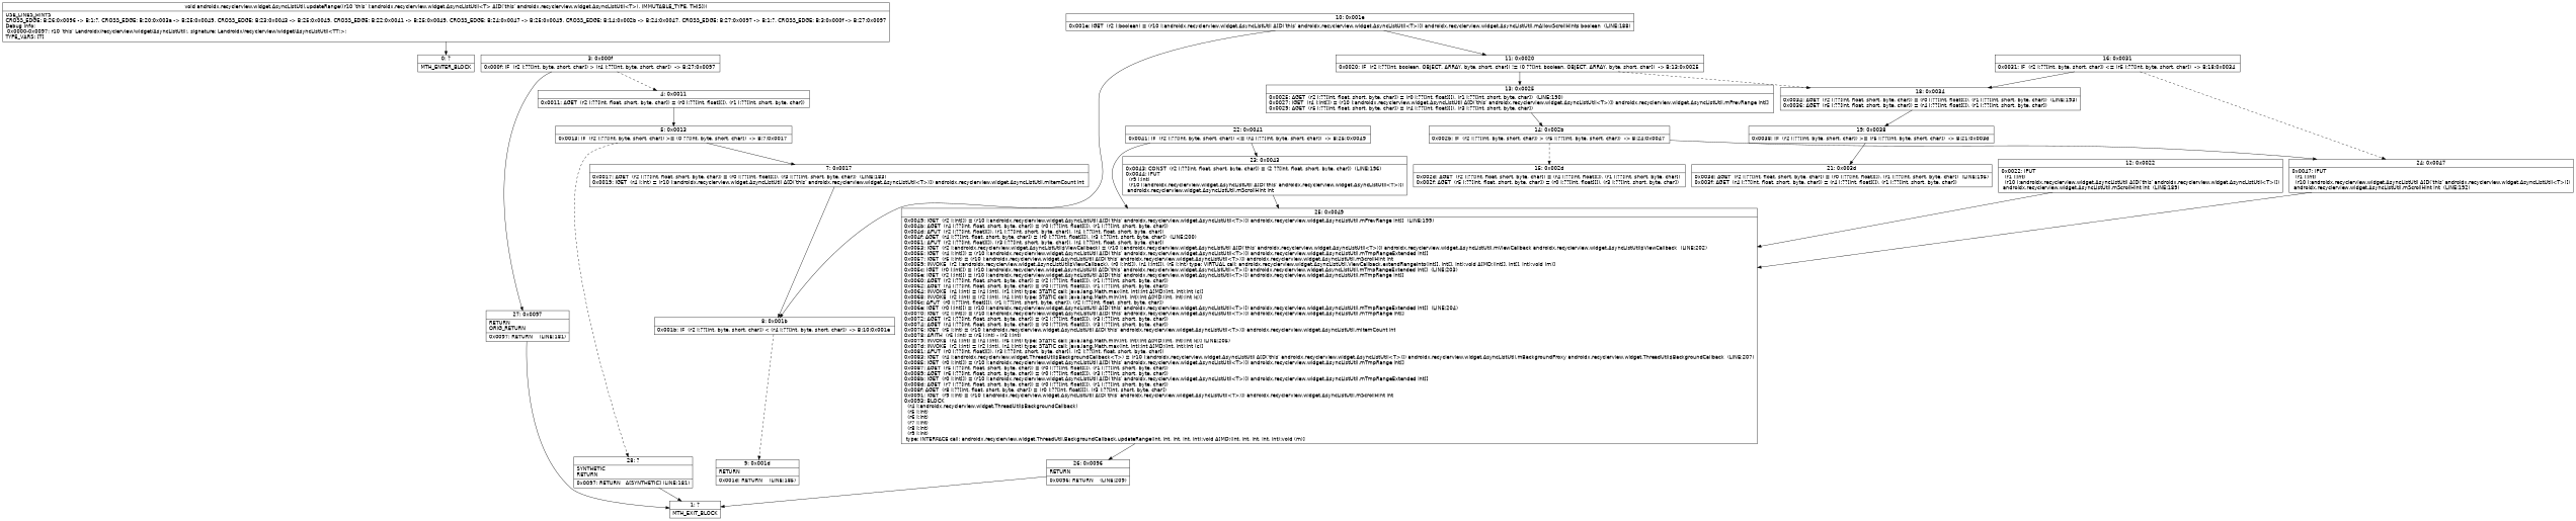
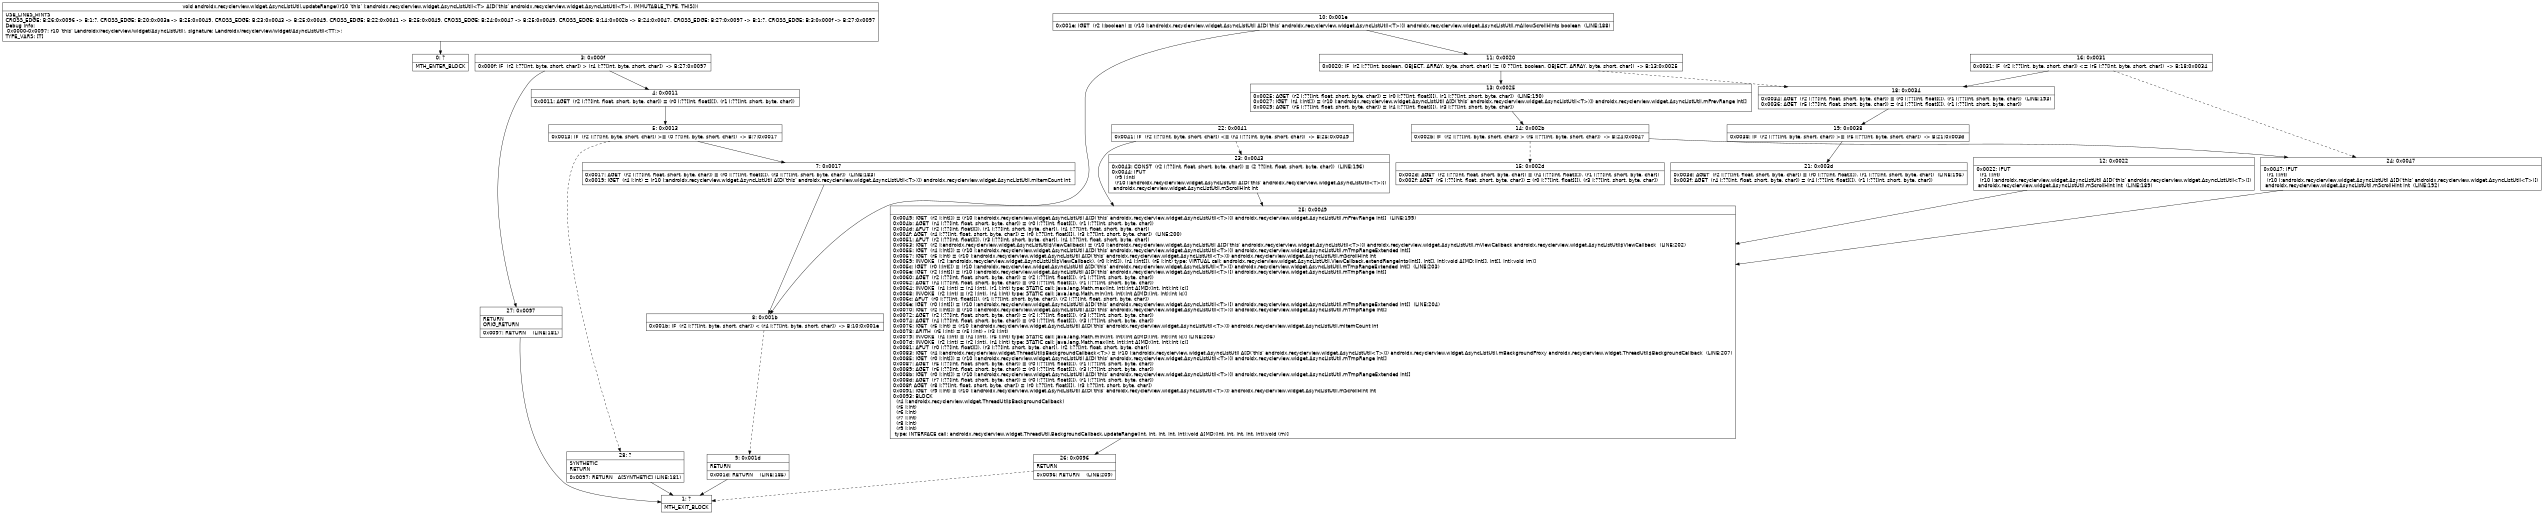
  digraph {
    fontname="DejaVu Sans"
    node [fontname="DejaVu Sans" shape=record]
    edge [fontname="DejaVu Sans"]
    n1 [label="{0\:\ ?|MTH_ENTER_BLOCK\l}"]
    n2 [label="{3\:\ 0x000f|0x000f: IF  (r2 I:??[int, byte, short, char]) \> (r4 I:??[int, byte, short, char])  \-\> B:27:0x0097 \l}"]
    n3 [label="{4\:\ 0x0011|0x0011: AGET  (r2 I:??[int, float, short, byte, char]) = (r0 I:??[int, float][]), (r1 I:??[int, short, byte, char]) \l}"]
    n4 [label="{27\:\ 0x0097|RETURN\lORIG_RETURN\l|0x0097: RETURN    (LINE:181)\l}"]
    n5 [label="{5\:\ 0x0013|0x0013: IF  (r2 I:??[int, byte, short, char]) \>= (0 ??[int, byte, short, char])  \-\> B:7:0x0017 \l}"]
    n6 [label="{1\:\ ?|MTH_EXIT_BLOCK\l}"]
    n7 [label="{7\:\ 0x0017|0x0017: AGET  (r2 I:??[int, float, short, byte, char]) = (r0 I:??[int, float][]), (r3 I:??[int, short, byte, char])  (LINE:183)\l0x0019: IGET  (r4 I:int) = (r10 I:androidx.recyclerview.widget.AsyncListUtil A[D('this' androidx.recyclerview.widget.AsyncListUtil\<T\>)]) androidx.recyclerview.widget.AsyncListUtil.mItemCount int \l}"]
    n8 [label="{28\:\ ?|SYNTHETIC\lRETURN\l|0x0097: RETURN   A[SYNTHETIC] (LINE:181)\l}"]
    n9 [label="{8\:\ 0x001b|0x001b: IF  (r2 I:??[int, byte, short, char]) \< (r4 I:??[int, byte, short, char])  \-\> B:10:0x001e \l}"]
    n10 [label="{9\:\ 0x001d|RETURN\l|0x001d: RETURN    (LINE:185)\l}"]
    n11 [label="{10\:\ 0x001e|0x001e: IGET  (r2 I:boolean) = (r10 I:androidx.recyclerview.widget.AsyncListUtil A[D('this' androidx.recyclerview.widget.AsyncListUtil\<T\>)]) androidx.recyclerview.widget.AsyncListUtil.mAllowScrollHints boolean  (LINE:188)\l}"]
    n12 [label="{11\:\ 0x0020|0x0020: IF  (r2 I:??[int, boolean, OBJECT, ARRAY, byte, short, char]) != (0 ??[int, boolean, OBJECT, ARRAY, byte, short, char])  \-\> B:13:0x0025 \l}"]
    n13 [label="{13\:\ 0x0025|0x0025: AGET  (r2 I:??[int, float, short, byte, char]) = (r0 I:??[int, float][]), (r1 I:??[int, short, byte, char])  (LINE:190)\l0x0027: IGET  (r4 I:int[]) = (r10 I:androidx.recyclerview.widget.AsyncListUtil A[D('this' androidx.recyclerview.widget.AsyncListUtil\<T\>)]) androidx.recyclerview.widget.AsyncListUtil.mPrevRange int[] \l0x0029: AGET  (r5 I:??[int, float, short, byte, char]) = (r4 I:??[int, float][]), (r3 I:??[int, short, byte, char]) \l}"]
    n14 [label="{18\:\ 0x0034|0x0034: AGET  (r2 I:??[int, float, short, byte, char]) = (r0 I:??[int, float][]), (r1 I:??[int, short, byte, char])  (LINE:193)\l0x0036: AGET  (r5 I:??[int, float, short, byte, char]) = (r4 I:??[int, float][]), (r1 I:??[int, short, byte, char]) \l}"]
    n15 [label="{12\:\ 0x0022|0x0022: IPUT  \l  (r1 I:int)\l  (r10 I:androidx.recyclerview.widget.AsyncListUtil A[D('this' androidx.recyclerview.widget.AsyncListUtil\<T\>)])\l androidx.recyclerview.widget.AsyncListUtil.mScrollHint int  (LINE:189)\l}"]
    n16 [label="{25\:\ 0x0049|0x0049: IGET  (r2 I:int[]) = (r10 I:androidx.recyclerview.widget.AsyncListUtil A[D('this' androidx.recyclerview.widget.AsyncListUtil\<T\>)]) androidx.recyclerview.widget.AsyncListUtil.mPrevRange int[]  (LINE:199)\l0x004b: AGET  (r4 I:??[int, float, short, byte, char]) = (r0 I:??[int, float][]), (r1 I:??[int, short, byte, char]) \l0x004d: APUT  (r2 I:??[int, float][]), (r1 I:??[int, short, byte, char]), (r4 I:??[int, float, short, byte, char]) \l0x004f: AGET  (r4 I:??[int, float, short, byte, char]) = (r0 I:??[int, float][]), (r3 I:??[int, short, byte, char])  (LINE:200)\l0x0051: APUT  (r2 I:??[int, float][]), (r3 I:??[int, short, byte, char]), (r4 I:??[int, float, short, byte, char]) \l0x0053: IGET  (r2 I:androidx.recyclerview.widget.AsyncListUtil$ViewCallback) = (r10 I:androidx.recyclerview.widget.AsyncListUtil A[D('this' androidx.recyclerview.widget.AsyncListUtil\<T\>)]) androidx.recyclerview.widget.AsyncListUtil.mViewCallback androidx.recyclerview.widget.AsyncListUtil$ViewCallback  (LINE:202)\l0x0055: IGET  (r4 I:int[]) = (r10 I:androidx.recyclerview.widget.AsyncListUtil A[D('this' androidx.recyclerview.widget.AsyncListUtil\<T\>)]) androidx.recyclerview.widget.AsyncListUtil.mTmpRangeExtended int[] \l0x0057: IGET  (r5 I:int) = (r10 I:androidx.recyclerview.widget.AsyncListUtil A[D('this' androidx.recyclerview.widget.AsyncListUtil\<T\>)]) androidx.recyclerview.widget.AsyncListUtil.mScrollHint int \l0x0059: INVOKE  (r2 I:androidx.recyclerview.widget.AsyncListUtil$ViewCallback), (r0 I:int[]), (r4 I:int[]), (r5 I:int) type: VIRTUAL call: androidx.recyclerview.widget.AsyncListUtil.ViewCallback.extendRangeInto(int[], int[], int):void A[MD:(int[], int[], int):void (m)]\l0x005c: IGET  (r0 I:int[]) = (r10 I:androidx.recyclerview.widget.AsyncListUtil A[D('this' androidx.recyclerview.widget.AsyncListUtil\<T\>)]) androidx.recyclerview.widget.AsyncListUtil.mTmpRangeExtended int[]  (LINE:203)\l0x005e: IGET  (r2 I:int[]) = (r10 I:androidx.recyclerview.widget.AsyncListUtil A[D('this' androidx.recyclerview.widget.AsyncListUtil\<T\>)]) androidx.recyclerview.widget.AsyncListUtil.mTmpRange int[] \l0x0060: AGET  (r2 I:??[int, float, short, byte, char]) = (r2 I:??[int, float][]), (r1 I:??[int, short, byte, char]) \l0x0062: AGET  (r4 I:??[int, float, short, byte, char]) = (r0 I:??[int, float][]), (r1 I:??[int, short, byte, char]) \l0x0064: INVOKE  (r4 I:int) = (r4 I:int), (r1 I:int) type: STATIC call: java.lang.Math.max(int, int):int A[MD:(int, int):int (c)]\l0x0068: INVOKE  (r2 I:int) = (r2 I:int), (r4 I:int) type: STATIC call: java.lang.Math.min(int, int):int A[MD:(int, int):int (c)]\l0x006c: APUT  (r0 I:??[int, float][]), (r1 I:??[int, short, byte, char]), (r2 I:??[int, float, short, byte, char]) \l0x006e: IGET  (r0 I:int[]) = (r10 I:androidx.recyclerview.widget.AsyncListUtil A[D('this' androidx.recyclerview.widget.AsyncListUtil\<T\>)]) androidx.recyclerview.widget.AsyncListUtil.mTmpRangeExtended int[]  (LINE:204)\l0x0070: IGET  (r2 I:int[]) = (r10 I:androidx.recyclerview.widget.AsyncListUtil A[D('this' androidx.recyclerview.widget.AsyncListUtil\<T\>)]) androidx.recyclerview.widget.AsyncListUtil.mTmpRange int[] \l0x0072: AGET  (r2 I:??[int, float, short, byte, char]) = (r2 I:??[int, float][]), (r3 I:??[int, short, byte, char]) \l0x0074: AGET  (r4 I:??[int, float, short, byte, char]) = (r0 I:??[int, float][]), (r3 I:??[int, short, byte, char]) \l0x0076: IGET  (r5 I:int) = (r10 I:androidx.recyclerview.widget.AsyncListUtil A[D('this' androidx.recyclerview.widget.AsyncListUtil\<T\>)]) androidx.recyclerview.widget.AsyncListUtil.mItemCount int \l0x0078: ARITH  (r5 I:int) = (r5 I:int) \- (r3 I:int) \l0x0079: INVOKE  (r4 I:int) = (r4 I:int), (r5 I:int) type: STATIC call: java.lang.Math.min(int, int):int A[MD:(int, int):int (c)] (LINE:205)\l0x007d: INVOKE  (r2 I:int) = (r2 I:int), (r4 I:int) type: STATIC call: java.lang.Math.max(int, int):int A[MD:(int, int):int (c)]\l0x0081: APUT  (r0 I:??[int, float][]), (r3 I:??[int, short, byte, char]), (r2 I:??[int, float, short, byte, char]) \l0x0083: IGET  (r4 I:androidx.recyclerview.widget.ThreadUtil$BackgroundCallback\<T\>) = (r10 I:androidx.recyclerview.widget.AsyncListUtil A[D('this' androidx.recyclerview.widget.AsyncListUtil\<T\>)]) androidx.recyclerview.widget.AsyncListUtil.mBackgroundProxy androidx.recyclerview.widget.ThreadUtil$BackgroundCallback  (LINE:207)\l0x0085: IGET  (r0 I:int[]) = (r10 I:androidx.recyclerview.widget.AsyncListUtil A[D('this' androidx.recyclerview.widget.AsyncListUtil\<T\>)]) androidx.recyclerview.widget.AsyncListUtil.mTmpRange int[] \l0x0087: AGET  (r5 I:??[int, float, short, byte, char]) = (r0 I:??[int, float][]), (r1 I:??[int, short, byte, char]) \l0x0089: AGET  (r6 I:??[int, float, short, byte, char]) = (r0 I:??[int, float][]), (r3 I:??[int, short, byte, char]) \l0x008b: IGET  (r0 I:int[]) = (r10 I:androidx.recyclerview.widget.AsyncListUtil A[D('this' androidx.recyclerview.widget.AsyncListUtil\<T\>)]) androidx.recyclerview.widget.AsyncListUtil.mTmpRangeExtended int[] \l0x008d: AGET  (r7 I:??[int, float, short, byte, char]) = (r0 I:??[int, float][]), (r1 I:??[int, short, byte, char]) \l0x008f: AGET  (r8 I:??[int, float, short, byte, char]) = (r0 I:??[int, float][]), (r3 I:??[int, short, byte, char]) \l0x0091: IGET  (r9 I:int) = (r10 I:androidx.recyclerview.widget.AsyncListUtil A[D('this' androidx.recyclerview.widget.AsyncListUtil\<T\>)]) androidx.recyclerview.widget.AsyncListUtil.mScrollHint int \l0x0093: BLOCK  \l  (r4 I:androidx.recyclerview.widget.ThreadUtil$BackgroundCallback)\l  (r5 I:int)\l  (r6 I:int)\l  (r7 I:int)\l  (r8 I:int)\l  (r9 I:int)\l type: INTERFACE call: androidx.recyclerview.widget.ThreadUtil.BackgroundCallback.updateRange(int, int, int, int, int):void A[MD:(int, int, int, int, int):void (m)]\l}"]
    n17 [label="{14\:\ 0x002b|0x002b: IF  (r2 I:??[int, byte, short, char]) \> (r5 I:??[int, byte, short, char])  \-\> B:24:0x0047 \l}"]
    n18 [label="{26\:\ 0x0096|RETURN\l|0x0096: RETURN    (LINE:209)\l}"]
    n19 [label="{15\:\ 0x002d|0x002d: AGET  (r2 I:??[int, float, short, byte, char]) = (r4 I:??[int, float][]), (r1 I:??[int, short, byte, char]) \l0x002f: AGET  (r5 I:??[int, float, short, byte, char]) = (r0 I:??[int, float][]), (r3 I:??[int, short, byte, char]) \l}"]
    n20 [label="{24\:\ 0x0047|0x0047: IPUT  \l  (r1 I:int)\l  (r10 I:androidx.recyclerview.widget.AsyncListUtil A[D('this' androidx.recyclerview.widget.AsyncListUtil\<T\>)])\l androidx.recyclerview.widget.AsyncListUtil.mScrollHint int  (LINE:192)\l}"]
    n21 [label="{16\:\ 0x0031|0x0031: IF  (r2 I:??[int, byte, short, char]) \<= (r5 I:??[int, byte, short, char])  \-\> B:18:0x0034 \l}"]
    n22 [label="{19\:\ 0x0038|0x0038: IF  (r2 I:??[int, byte, short, char]) \>= (r5 I:??[int, byte, short, char])  \-\> B:21:0x003d \l}"]
    n23 [label="{21\:\ 0x003d|0x003d: AGET  (r2 I:??[int, float, short, byte, char]) = (r0 I:??[int, float][]), (r1 I:??[int, short, byte, char])  (LINE:195)\l0x003f: AGET  (r4 I:??[int, float, short, byte, char]) = (r4 I:??[int, float][]), (r1 I:??[int, short, byte, char]) \l}"]
    n24 [label="{22\:\ 0x0041|0x0041: IF  (r2 I:??[int, byte, short, char]) \<= (r4 I:??[int, byte, short, char])  \-\> B:25:0x0049 \l}"]
    n25 [label="{23\:\ 0x0043|0x0043: CONST  (r2 I:??[int, float, short, byte, char]) = (2 ??[int, float, short, byte, char])  (LINE:196)\l0x0044: IPUT  \l  (r9 I:int)\l  (r10 I:androidx.recyclerview.widget.AsyncListUtil A[D('this' androidx.recyclerview.widget.AsyncListUtil\<T\>)])\l androidx.recyclerview.widget.AsyncListUtil.mScrollHint int \l}"]
    n26 [label="{void androidx.recyclerview.widget.AsyncListUtil.updateRange((r10 'this' I:androidx.recyclerview.widget.AsyncListUtil\<T\> A[D('this' androidx.recyclerview.widget.AsyncListUtil\<T\>), IMMUTABLE_TYPE, THIS]))  | USE_LINES_HINTS\lCROSS_EDGE: B:26:0x0096 \-\> B:1:?, CROSS_EDGE: B:20:0x003a \-\> B:25:0x0049, CROSS_EDGE: B:23:0x0043 \-\> B:25:0x0049, CROSS_EDGE: B:22:0x0041 \-\> B:25:0x0049, CROSS_EDGE: B:24:0x0047 \-\> B:25:0x0049, CROSS_EDGE: B:14:0x002b \-\> B:24:0x0047, CROSS_EDGE: B:27:0x0097 \-\> B:1:?, CROSS_EDGE: B:3:0x000f \-\> B:27:0x0097\lDebug Info:\l  0x0000\-0x0097: r10 'this' Landroidx\/recyclerview\/widget\/AsyncListUtil;, signature: Landroidx\/recyclerview\/widget\/AsyncListUtil\<TT;\>;\lTYPE_VARS: [T]\l}"]
-   n2 -> n3 [style=dashed]
+   n2 -> n3 [style=solid]
    n2 -> n4
    n3 -> n5
    n4 -> n6
    n5 -> n7
    n5 -> n8 [style=dashed]
    n7 -> n9
    n8 -> n6
    n9 -> n10 [style=dashed]
+   n10 -> n6
    n11 -> n9
    n11 -> n12
    n12 -> n13
    n12 -> n14 [style=dashed]
    n13 -> n17
    n14 -> n22
    n15 -> n16
    n16 -> n18
    n17 -> n19 [style=dashed]
    n17 -> n20
-   n18 -> n6
+   n18 -> n6 [style=dashed]
    n20 -> n16
    n21 -> n14
    n21 -> n20 [style=dashed]
    n22 -> n23
    n24 -> n16
-   n24 -> n25 [style=solid]
+   n24 -> n25 [style=dashed]
    n25 -> n16
    n26 -> n1
  }
